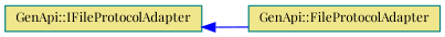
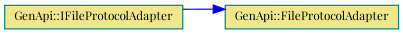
  digraph {
    rankdir=LR
    fontname="Playfair Display"
    node [color=teal fillcolor=khaki fontname="Playfair Display" fontsize=10 shape=record style=filled]
    n1 [fontcolor=black height=0.2 label="GenApi::IFileProtocolAdapter" width=0.4]
    n2 [height=0.2 label="GenApi::FileProtocolAdapter" width=0.4]
-   n1 -> n2 [color=blue dir=back fontname="Playfair Display" fontsize=10 labelfontname=Helvetica labelfontsize=10 style=solid]
+   n2 -> n1 [color=blue dir=back fontname="Playfair Display" fontsize=10 labelfontname=Helvetica labelfontsize=10 style=solid]
  }
